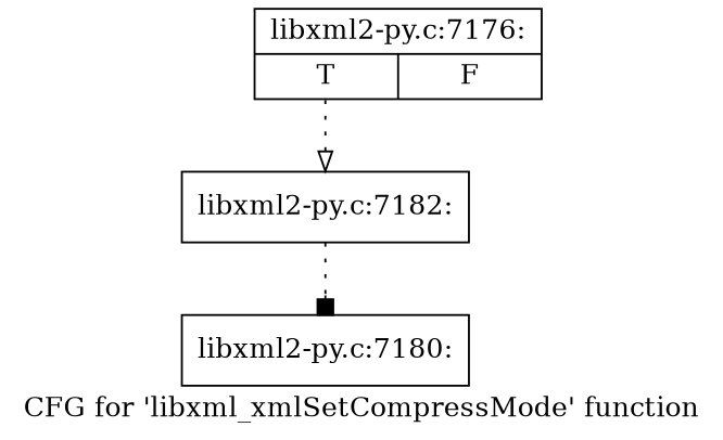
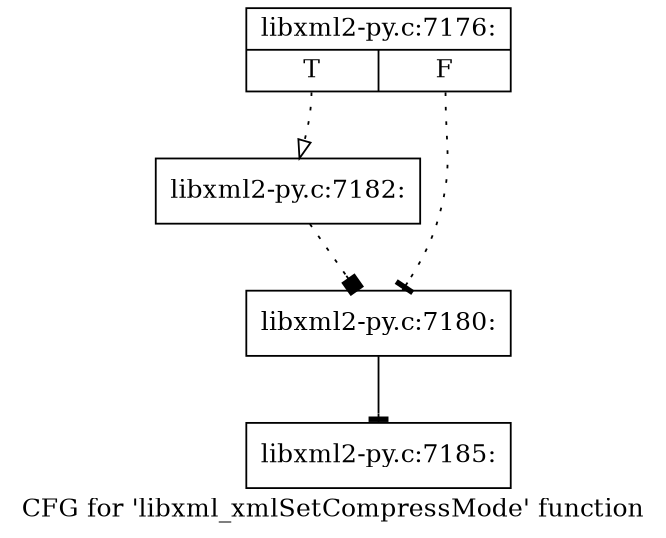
  digraph {
    label="CFG for 'libxml_xmlSetCompressMode' function"
    node [shape=record]
    edge [arrowhead=tee style=dotted]
    n1 [label="{libxml2-py.c:7176:|{<s0>T|<s1>F}}"]
    n2 [label="{libxml2-py.c:7182:}"]
    n3 [label="{libxml2-py.c:7180:}"]
+   n4 [label="{libxml2-py.c:7185:}"]
    n1 -> n2 [arrowhead=onormal tailport=s0]
+   n1 -> n3 [tailport=s1]
    n2 -> n3 [arrowhead=box]
+   n3 -> n4 [style=solid]
  }
